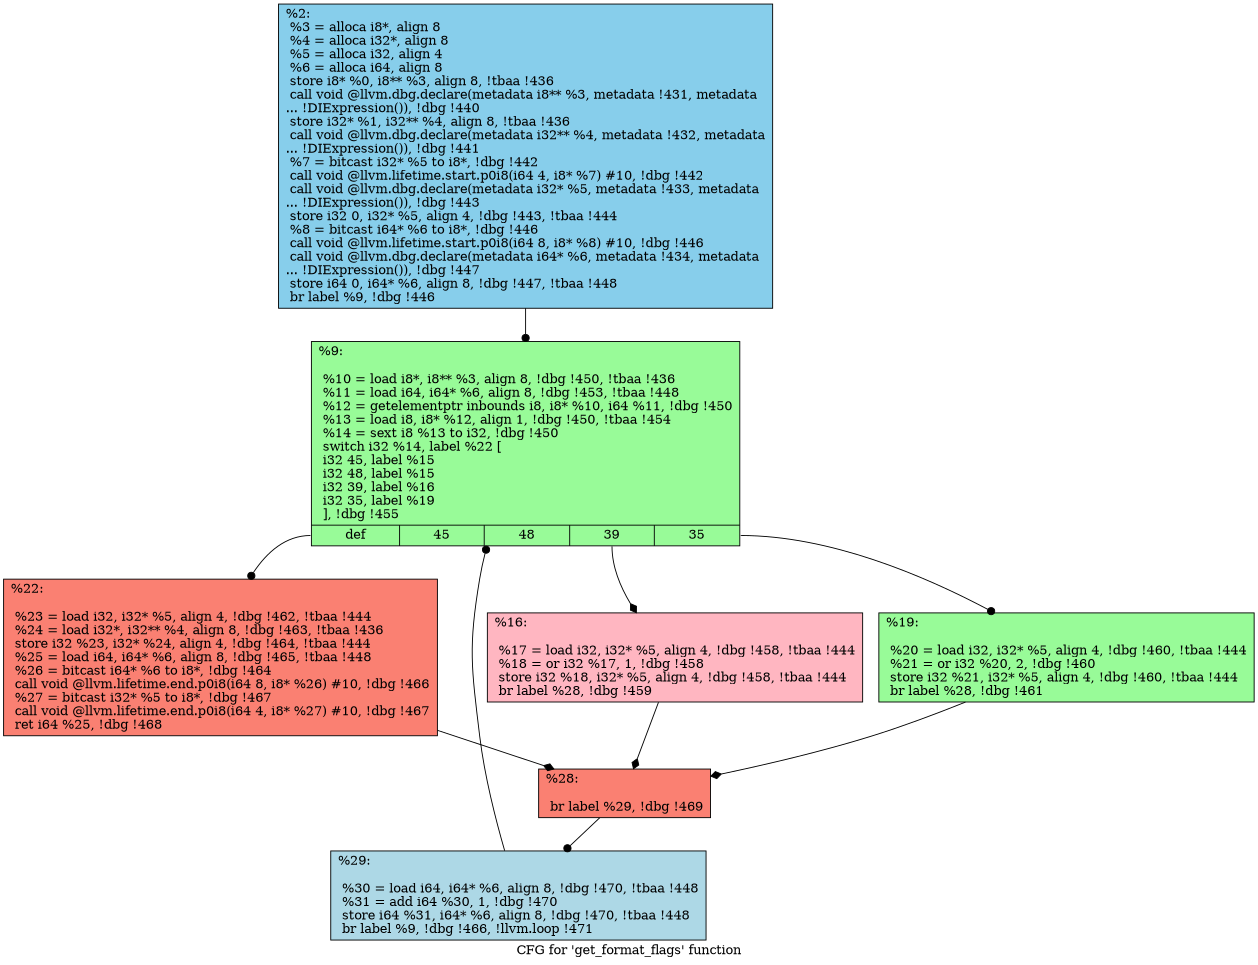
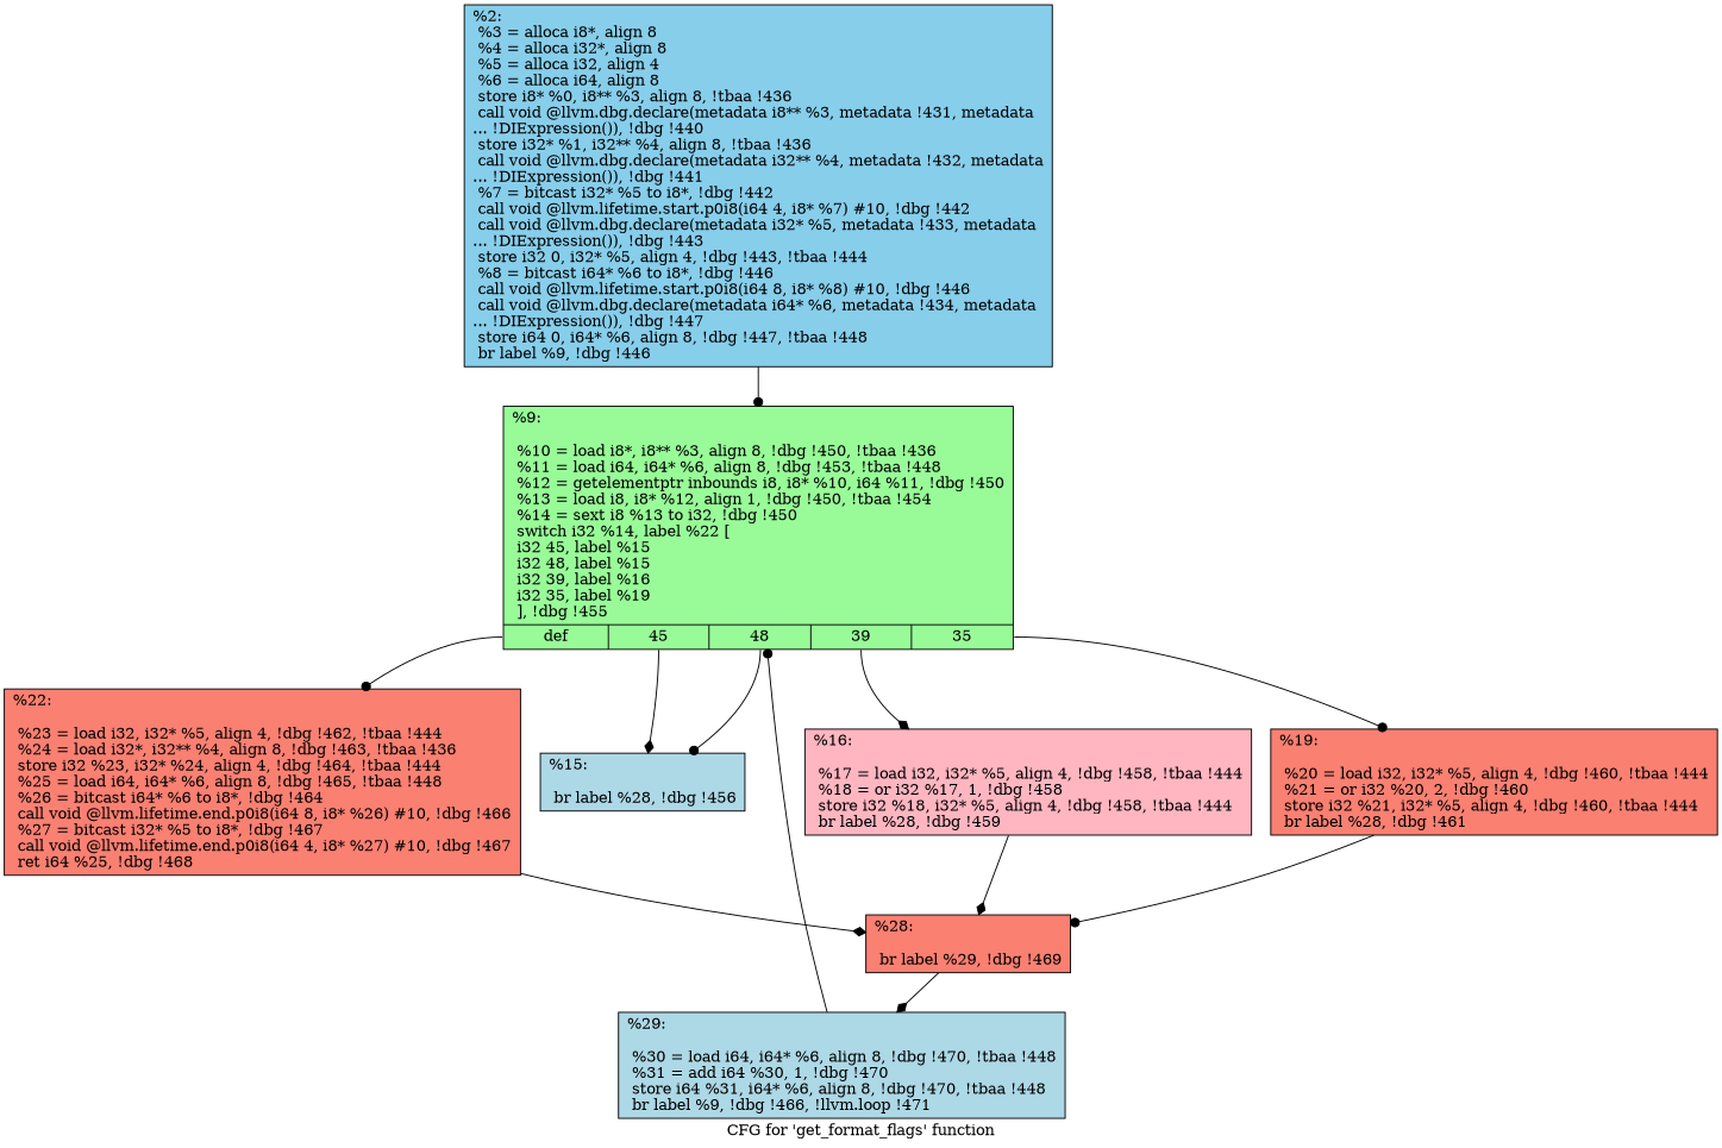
  digraph {
    label="CFG for 'get_format_flags' function"
    node [fillcolor=palegreen shape=record style=filled]
    edge [arrowhead=dot]
    n1 [fillcolor=skyblue label="{%2:\l  %3 = alloca i8*, align 8\l  %4 = alloca i32*, align 8\l  %5 = alloca i32, align 4\l  %6 = alloca i64, align 8\l  store i8* %0, i8** %3, align 8, !tbaa !436\l  call void @llvm.dbg.declare(metadata i8** %3, metadata !431, metadata\l... !DIExpression()), !dbg !440\l  store i32* %1, i32** %4, align 8, !tbaa !436\l  call void @llvm.dbg.declare(metadata i32** %4, metadata !432, metadata\l... !DIExpression()), !dbg !441\l  %7 = bitcast i32* %5 to i8*, !dbg !442\l  call void @llvm.lifetime.start.p0i8(i64 4, i8* %7) #10, !dbg !442\l  call void @llvm.dbg.declare(metadata i32* %5, metadata !433, metadata\l... !DIExpression()), !dbg !443\l  store i32 0, i32* %5, align 4, !dbg !443, !tbaa !444\l  %8 = bitcast i64* %6 to i8*, !dbg !446\l  call void @llvm.lifetime.start.p0i8(i64 8, i8* %8) #10, !dbg !446\l  call void @llvm.dbg.declare(metadata i64* %6, metadata !434, metadata\l... !DIExpression()), !dbg !447\l  store i64 0, i64* %6, align 8, !dbg !447, !tbaa !448\l  br label %9, !dbg !446\l}"]
    n2 [label="{%9:\l\l  %10 = load i8*, i8** %3, align 8, !dbg !450, !tbaa !436\l  %11 = load i64, i64* %6, align 8, !dbg !453, !tbaa !448\l  %12 = getelementptr inbounds i8, i8* %10, i64 %11, !dbg !450\l  %13 = load i8, i8* %12, align 1, !dbg !450, !tbaa !454\l  %14 = sext i8 %13 to i32, !dbg !450\l  switch i32 %14, label %22 [\l    i32 45, label %15\l    i32 48, label %15\l    i32 39, label %16\l    i32 35, label %19\l  ], !dbg !455\l|{<s0>def|<s1>45|<s2>48|<s3>39|<s4>35}}"]
    n3 [fillcolor=salmon label="{%22:\l\l  %23 = load i32, i32* %5, align 4, !dbg !462, !tbaa !444\l  %24 = load i32*, i32** %4, align 8, !dbg !463, !tbaa !436\l  store i32 %23, i32* %24, align 4, !dbg !464, !tbaa !444\l  %25 = load i64, i64* %6, align 8, !dbg !465, !tbaa !448\l  %26 = bitcast i64* %6 to i8*, !dbg !464\l  call void @llvm.lifetime.end.p0i8(i64 8, i8* %26) #10, !dbg !466\l  %27 = bitcast i32* %5 to i8*, !dbg !467\l  call void @llvm.lifetime.end.p0i8(i64 4, i8* %27) #10, !dbg !467\l  ret i64 %25, !dbg !468\l}"]
+   n4 [fillcolor=lightblue label="{%15:\l\l  br label %28, !dbg !456\l}"]
    n5 [fillcolor=lightpink label="{%16:\l\l  %17 = load i32, i32* %5, align 4, !dbg !458, !tbaa !444\l  %18 = or i32 %17, 1, !dbg !458\l  store i32 %18, i32* %5, align 4, !dbg !458, !tbaa !444\l  br label %28, !dbg !459\l}"]
-   n6 [label="{%19:\l\l  %20 = load i32, i32* %5, align 4, !dbg !460, !tbaa !444\l  %21 = or i32 %20, 2, !dbg !460\l  store i32 %21, i32* %5, align 4, !dbg !460, !tbaa !444\l  br label %28, !dbg !461\l}"]
+   n6 [fillcolor=salmon label="{%19:\l\l  %20 = load i32, i32* %5, align 4, !dbg !460, !tbaa !444\l  %21 = or i32 %20, 2, !dbg !460\l  store i32 %21, i32* %5, align 4, !dbg !460, !tbaa !444\l  br label %28, !dbg !461\l}"]
    n7 [fillcolor=salmon label="{%28:\l\l  br label %29, !dbg !469\l}"]
    n8 [fillcolor=lightblue label="{%29:\l\l  %30 = load i64, i64* %6, align 8, !dbg !470, !tbaa !448\l  %31 = add i64 %30, 1, !dbg !470\l  store i64 %31, i64* %6, align 8, !dbg !470, !tbaa !448\l  br label %9, !dbg !466, !llvm.loop !471\l}"]
    n1 -> n2
    n2 -> n3 [tailport=s0]
+   n2 -> n4 [arrowhead=diamond tailport=s1]
+   n2 -> n4 [tailport=s2]
    n2 -> n5 [arrowhead=diamond tailport=s3]
    n2 -> n6 [tailport=s4]
    n3 -> n7 [arrowhead=diamond]
    n5 -> n7 [arrowhead=diamond]
-   n6 -> n7 [arrowhead=diamond]
-   n7 -> n8
+   n6 -> n7
+   n7 -> n8 [arrowhead=diamond]
    n8 -> n2
  }
